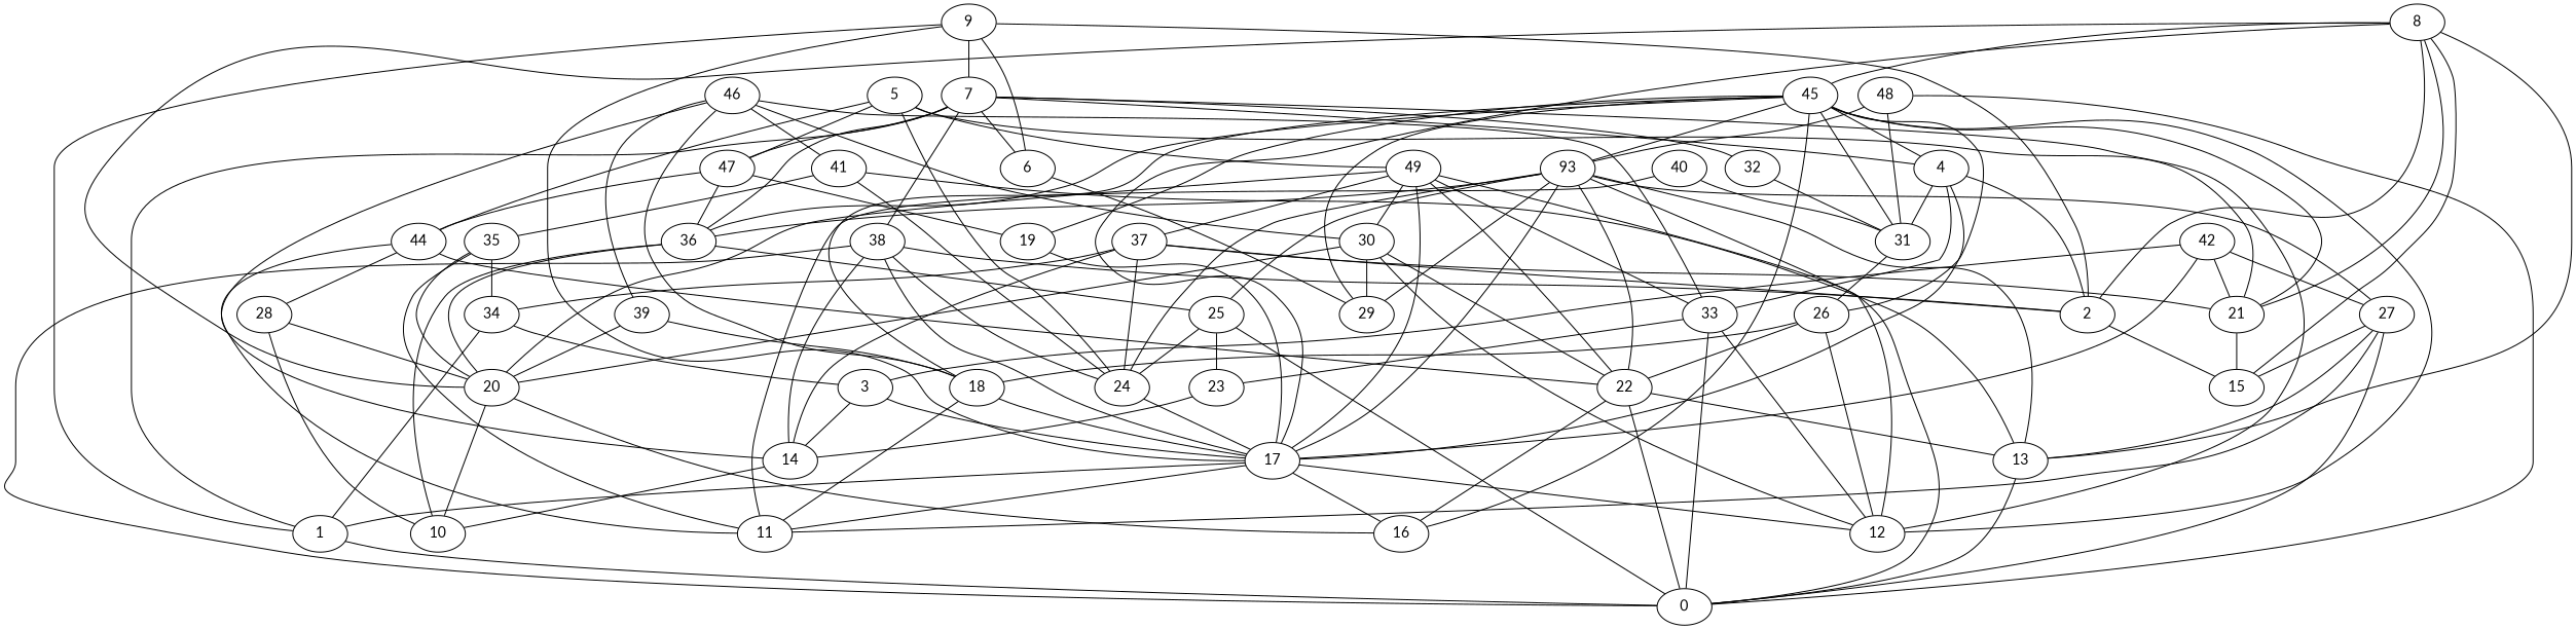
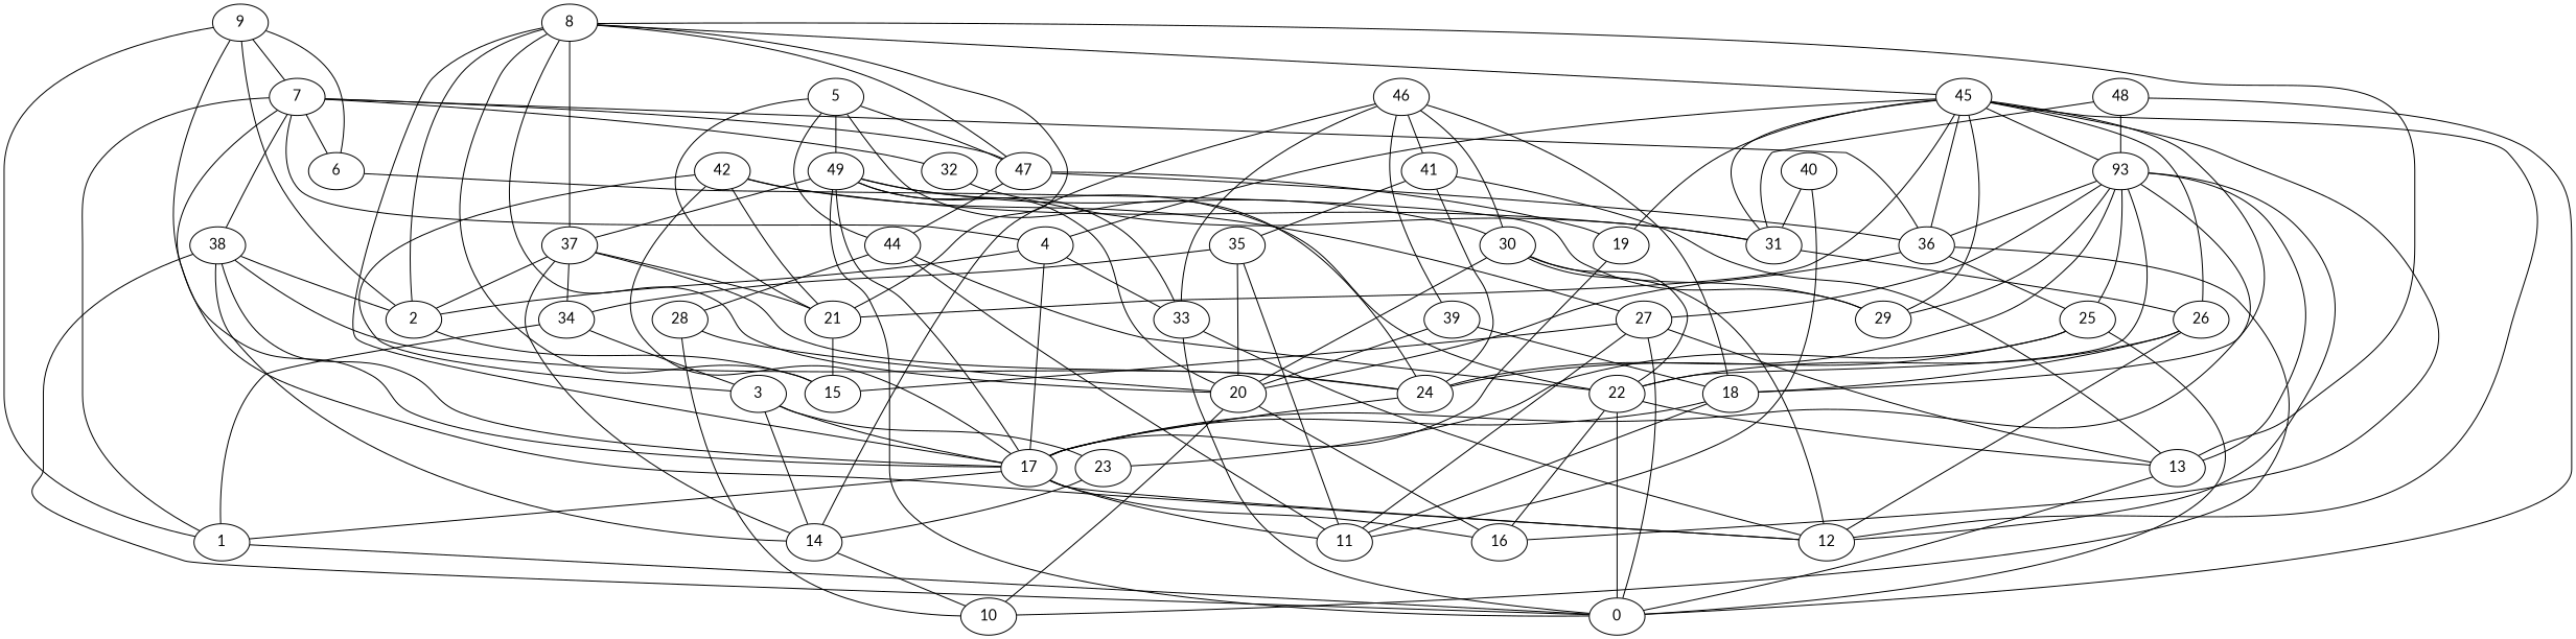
  digraph {
    fontname=Lato
    node [fontname=Lato]
    edge [color=black dir=none fontname=Lato]
    20
    10
    16
    19
    17
    1
    12
    11
    48
    31
    n11 [label=93]
    0
    26
    36
    13
    24
    25
    22
    29
    27
    9
    6
    7
    2
    47
    32
    38
    4
    15
    44
    28
    23
    14
    21
    18
    34
    3
    8
    37
    45
    30
    33
    46
    41
    39
    35
    5
    49
    42
    40
    subgraph sub_1 {
      20
      10
      16
      19
      17
      1
      12
      11
      48
      31
      n11
      0
      26
      36
      13
      24
      25
      22
      29
      27
      9
      6
      7
      2
      47
      32
      38
      4
      15
      44
      28
      23
      14
      21
      18
      34
      3
      8
      37
      45
      30
      33
      46
      41
      39
      35
      5
      49
      42
      40
    }
    20 -> 10
    20 -> 16
    19 -> 17
    17 -> 16
    17 -> 1
    17 -> 12
    17 -> 11
    1 -> 0
    48 -> 31
    48 -> n11
    48 -> 0
    31 -> 26
    n11 -> 17
    n11 -> 12
    n11 -> 36
    n11 -> 13
    n11 -> 24
    n11 -> 25
    n11 -> 22
    n11 -> 29
    n11 -> 27
    26 -> 12
    26 -> 22
    26 -> 18
    36 -> 20
    36 -> 10
    36 -> 25
    13 -> 0
    24 -> 17
    25 -> 0
    25 -> 24
    25 -> 23
    22 -> 16
    22 -> 0
    22 -> 13
    27 -> 11
    27 -> 0
    27 -> 13
    27 -> 15
    9 -> 17
    9 -> 1
    9 -> 6
    9 -> 7
    9 -> 2
    6 -> 29
    7 -> 1
    7 -> 12
    7 -> 36
    7 -> 6
    7 -> 47
    7 -> 32
    7 -> 38
    7 -> 4
    2 -> 15
    47 -> 19
    47 -> 36
    47 -> 44
    32 -> 31
    38 -> 17
    38 -> 0
    38 -> 24
    38 -> 2
    38 -> 14
    4 -> 17
-   4 -> 31
+   42 -> 31
    4 -> 2
    4 -> 33
    44 -> 11
    44 -> 22
    44 -> 28
    28 -> 20
    28 -> 10
    23 -> 14
    14 -> 10
    21 -> 15
    18 -> 17
    18 -> 11
    34 -> 1
    34 -> 3
    3 -> 17
-   33 -> 23
+   3 -> 23
    3 -> 14
    8 -> 20
    8 -> 17
    8 -> 13
    8 -> 2
+   8 -> 47
    8 -> 15
    8 -> 21
+   8 -> 37
    8 -> 45
    37 -> 24
    37 -> 2
    37 -> 14
    37 -> 21
    37 -> 34
    45 -> 16
    45 -> 19
    45 -> 12
    45 -> 31
    45 -> n11
    45 -> 26
    45 -> 36
    45 -> 29
    45 -> 4
    45 -> 21
    45 -> 18
    30 -> 20
    30 -> 12
    30 -> 22
    30 -> 29
    33 -> 12
    33 -> 0
    46 -> 14
    46 -> 18
    46 -> 30
    46 -> 33
    46 -> 41
    46 -> 39
    41 -> 13
    41 -> 24
    41 -> 35
    39 -> 20
    39 -> 18
    35 -> 20
    35 -> 11
    35 -> 34
    5 -> 24
    5 -> 47
    5 -> 44
    5 -> 21
    5 -> 49
    49 -> 20
    49 -> 17
    49 -> 0
    49 -> 22
    49 -> 37
    49 -> 30
    49 -> 33
    42 -> 17
    42 -> 27
    42 -> 21
    42 -> 3
    40 -> 11
    40 -> 31
  }
